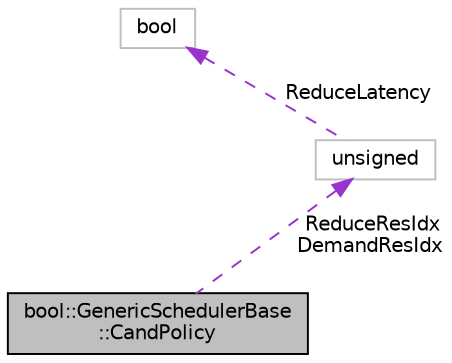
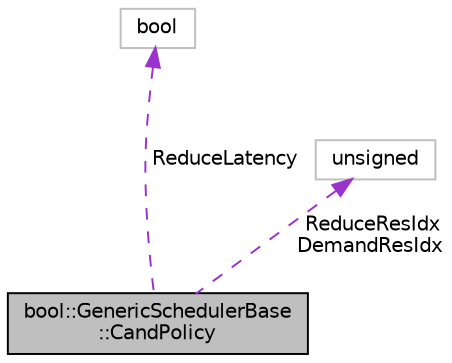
  digraph {
    node [color=grey75 fontname=Helvetica fontsize=10 shape=record]
    edge [color=darkorchid3 dir=back fontname=Helvetica fontsize=10 labelfontname=Helvetica labelfontsize=10 style=dashed]
    n1 [color=black fillcolor=grey75 fontcolor=black height=0.2 label="bool::GenericSchedulerBase\l::CandPolicy" style=filled width=0.4]
    n2 [height=0.2 label=bool width=0.4]
    n3 [height=0.2 label=unsigned width=0.4]
-   n2 -> n3 [label=" ReduceLatency"]
+   n2 -> n1 [label=" ReduceLatency"]
    n3 -> n1 [label=" ReduceResIdx\nDemandResIdx"]
  }
